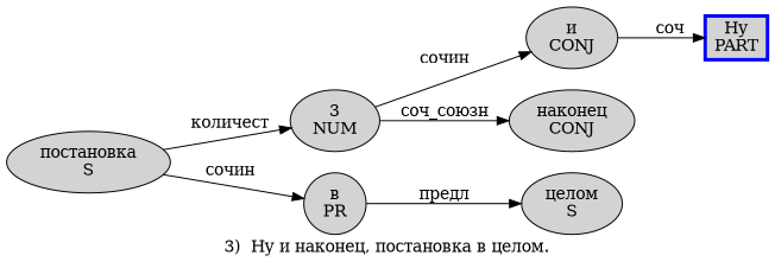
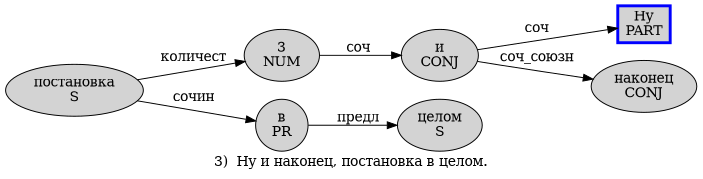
  digraph {
    label="3)  Ну и наконец, постановка в целом."
    rankdir=LR
    node [fillcolor=lightgray penwidth=1 shape=ellipse style=filled]
    n1 [label="3\nNUM"]
    n2 [label="и\nCONJ"]
    n3 [color=blue label="Ну\nPART" penwidth=3 shape=box]
    n4 [label="наконец\nCONJ"]
    n5 [label="постановка\nS"]
    n6 [label="в\nPR"]
    n7 [label="целом\nS"]
-   n1 -> n2 [label="сочин"]
+   n1 -> n2 [label="соч"]
    n2 -> n3 [label="соч"]
-   n1 -> n4 [label="соч_союзн"]
+   n2 -> n4 [label="соч_союзн"]
    n5 -> n1 [label="количест"]
    n5 -> n6 [label="сочин"]
    n6 -> n7 [label="предл"]
  }
